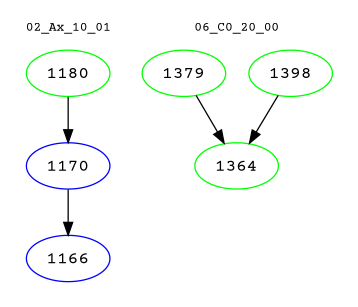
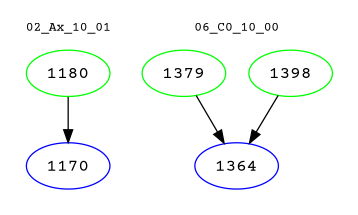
  digraph {
    fontname="Courier Prime"
    node [color=green fontname="Courier Prime"]
    edge [color=black fontname="Courier Prime"]
    n1 [label=1180]
    n2 [color=blue label=1170]
-   n3 [color=blue label=1166]
    n4 [label=1398]
-   n5 [label=1364]
+   n5 [color=blue label=1364]
    n6 [label=1379]
    subgraph cluster_1 {
      color=white
      fontsize=10
      label="02_Ax_10_01"
      n1
      n2
-     n3
    }
    subgraph cluster_2 {
      color=white
      fontsize=10
-     label="06_C0_20_00"
+     label="06_C0_10_00"
      n4
      n5
      n6
    }
    n1 -> n2
-   n2 -> n3
    n4 -> n5
    n6 -> n5
  }
